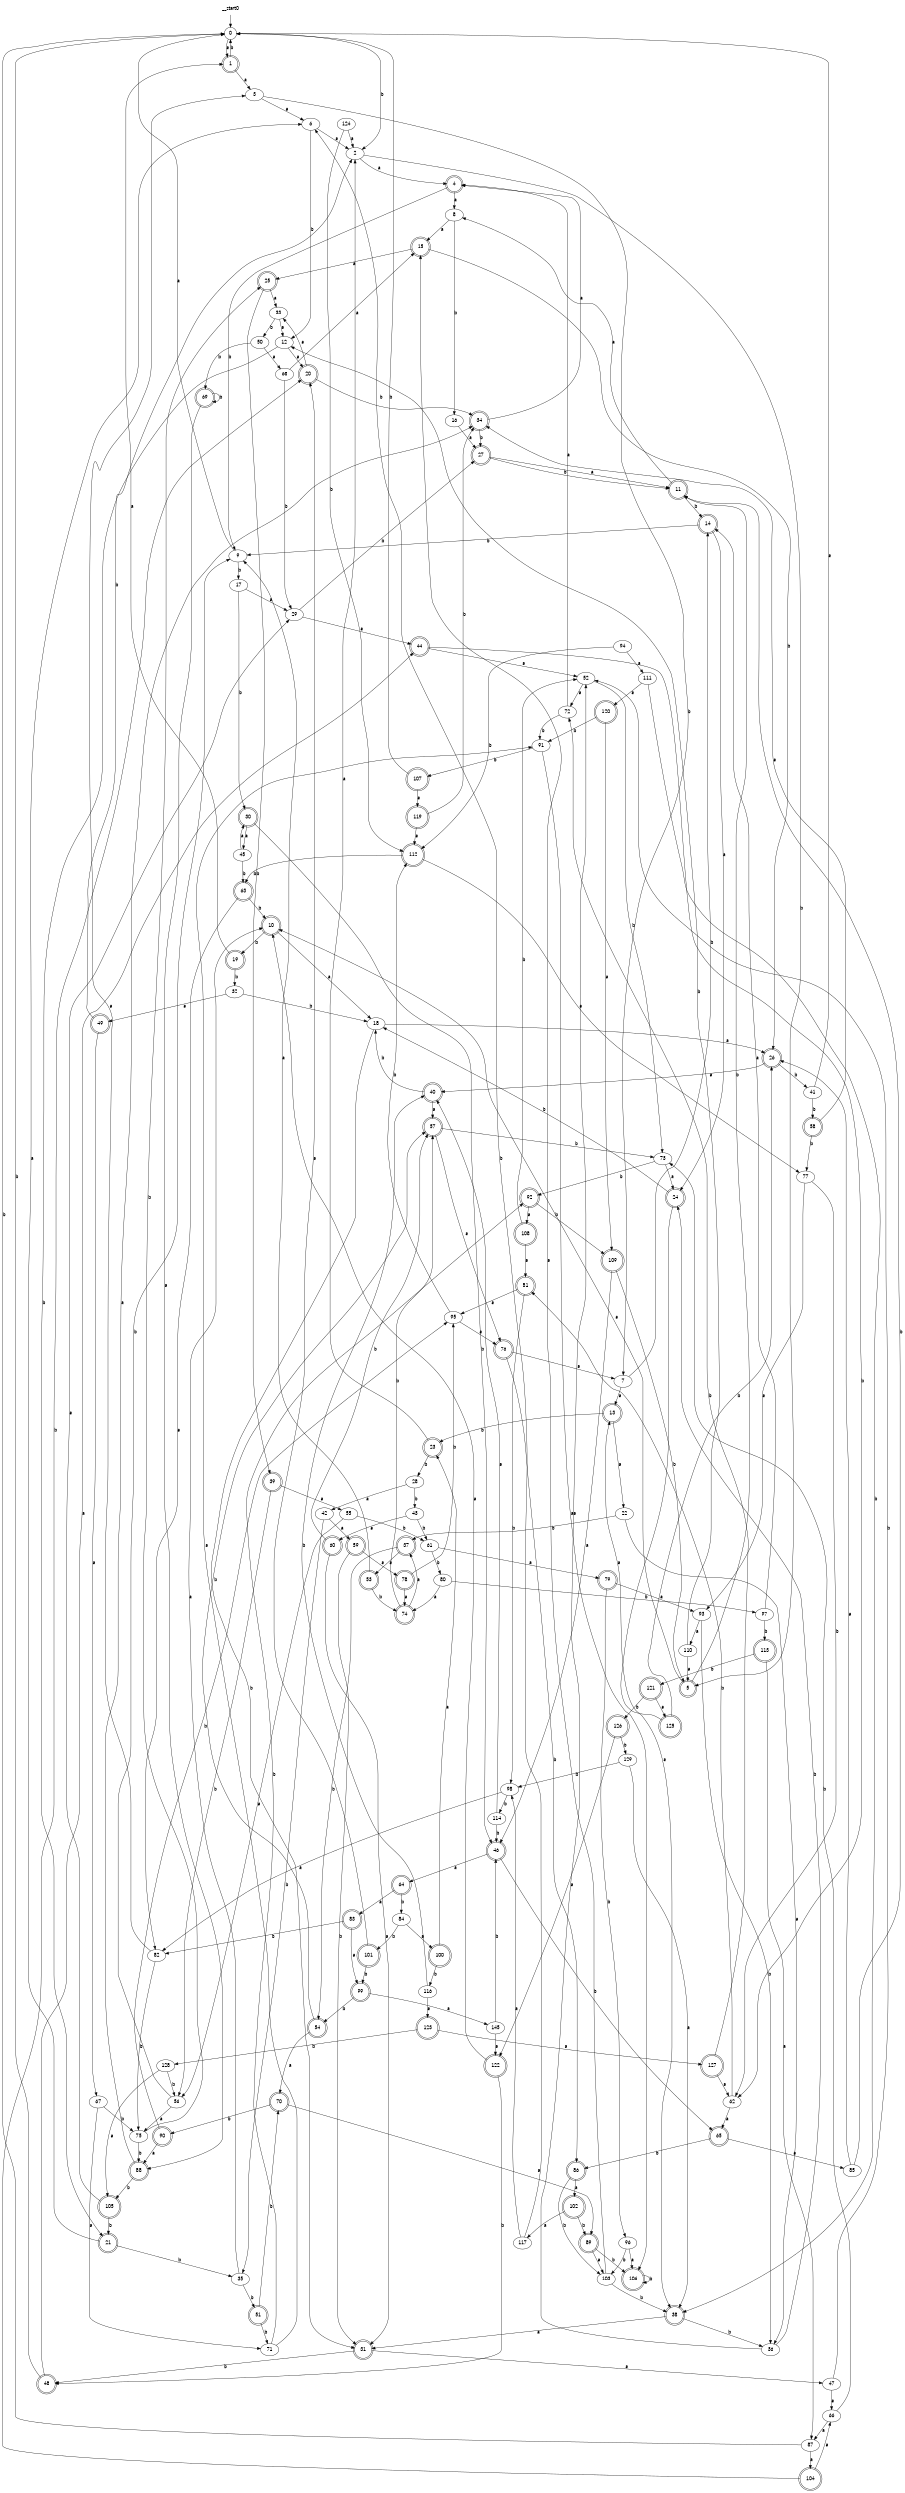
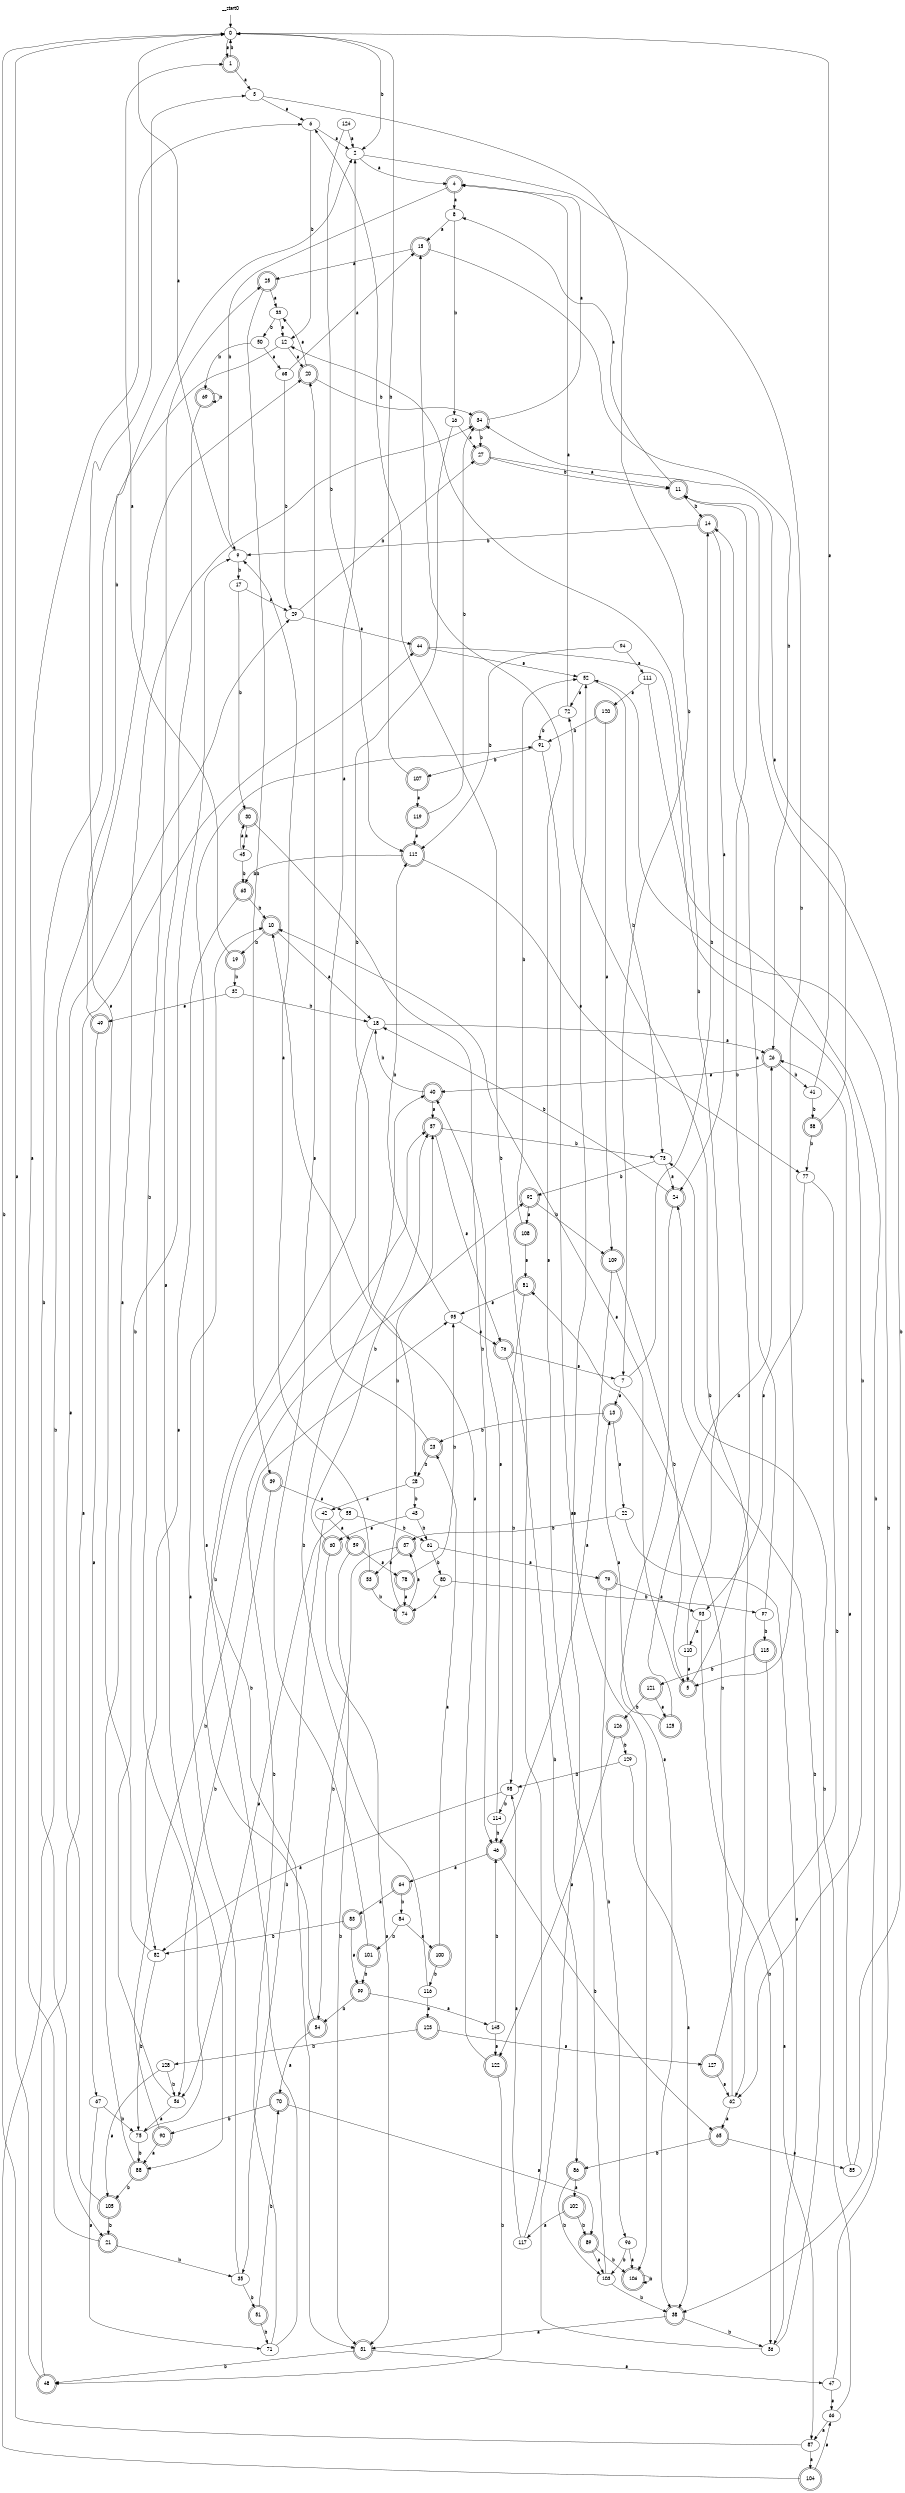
  digraph {
    fontname=Lato
    node [fontname=Lato shape=doublecircle]
    edge [fontname=Lato]
    __start0 [shape=none]
    0 [shape=circle]
    1
    2 [shape=""]
    3 [shape=""]
    4
    5
    6 [shape=""]
    7 [shape=""]
    8 [shape=""]
    9 [shape=""]
    10
    11
    12 [shape=""]
    13
    14
    15
    16 [shape=""]
    17 [shape=""]
    18 [shape=""]
    19
    20
    21
    22 [shape=""]
    23
    24
    25
    26
    27
    28 [shape=""]
    29 [shape=""]
    30
    31
    32 [shape=""]
    33 [shape=""]
    34
    35 [shape=""]
    36 [shape=""]
    37
    38
    39
    40
    41 [shape=""]
    42 [shape=""]
    43 [shape=""]
    44
    45 [shape=""]
    46
    47 [shape=""]
    48
    49
    50 [shape=""]
    51
    52 [shape=""]
    53
    54
    55 [shape=""]
    56 [shape=""]
    57
    58
    59
    60
    61 [shape=""]
    62 [shape=""]
    63
    64
    65
    66 [shape=""]
    67 [shape=""]
    68 [shape=""]
    69
    70
    71 [shape=""]
    72 [shape=""]
    73 [shape=""]
    74
    75 [shape=""]
    76
    77 [shape=""]
    78
    79
    80 [shape=""]
    81
    82 [shape=""]
    83
    84 [shape=""]
    85 [shape=""]
    86
    87 [shape=""]
    88
    89
    90
    91 [shape=""]
    92
    93 [shape=""]
    95 [shape=""]
    96 [shape=""]
    97 [shape=""]
    98 [shape=""]
    99
    100
    101
    102
    103 [shape=""]
    104
    105
    106
    107
    108
    109
    110 [shape=""]
    94 [shape=""]
    111 [shape=""]
    112
    113
    114 [shape=""]
    n117 [label=145 shape=""]
    116 [shape=""]
    117 [shape=""]
    119
    120
    121
    122
    123
    125
    126
    127
    128 [shape=""]
    124 [shape=""]
    129 [shape=""]
    __start0 -> 0
    0 -> 1 [label=a]
    0 -> 2 [label=b]
    1 -> 0 [label=b]
    1 -> 3 [label=a]
    2 -> 4 [label=a]
    2 -> 5 [label=b]
    3 -> 6 [label=a]
    3 -> 7 [label=b]
    4 -> 8 [label=a]
    4 -> 9 [label=b]
    5 -> 10 [label=a]
    5 -> 11 [label=b]
    6 -> 2 [label=a]
    6 -> 12 [label=b]
    7 -> 13 [label=a]
    7 -> 14 [label=b]
    8 -> 15 [label=a]
    8 -> 16 [label=b]
    9 -> 0 [label=a]
    9 -> 17 [label=b]
    10 -> 18 [label=a]
    10 -> 19 [label=b]
    11 -> 8 [label=a]
    11 -> 14 [label=b]
    12 -> 20 [label=a]
    12 -> 21 [label=b]
    13 -> 22 [label=a]
    13 -> 23 [label=b]
    14 -> 9 [label=b]
    14 -> 24 [label=a]
    15 -> 25 [label=a]
    15 -> 26 [label=b]
    16 -> 27 [label=a]
+   16 -> 28 [label=b]
    17 -> 29 [label=a]
    17 -> 30 [label=b]
    18 -> 26 [label=a]
    18 -> 31 [label=b]
    19 -> 1 [label=a]
    19 -> 32 [label=b]
    20 -> 33 [label=a]
    20 -> 34 [label=b]
    21 -> 6 [label=a]
    21 -> 35 [label=b]
    22 -> 36 [label=a]
    22 -> 37 [label=b]
    23 -> 2 [label=a]
    23 -> 28 [label=b]
    24 -> 18 [label=b]
    24 -> 38 [label=a]
    25 -> 33 [label=a]
    25 -> 39 [label=b]
    26 -> 40 [label=a]
    26 -> 41 [label=b]
    27 -> 11 [label=a]
    27 -> 11 [label=b]
    28 -> 42 [label=a]
    28 -> 43 [label=b]
    29 -> 27 [label=b]
    29 -> 44 [label=a]
    30 -> 45 [label=a]
    30 -> 46 [label=b]
    31 -> 47 [label=a]
    31 -> 48 [label=b]
    32 -> 18 [label=b]
    32 -> 49 [label=a]
    33 -> 12 [label=a]
    33 -> 50 [label=b]
    34 -> 4 [label=a]
    34 -> 27 [label=b]
    35 -> 10 [label=a]
    35 -> 51 [label=b]
    36 -> 24 [label=b]
    36 -> 52 [label=a]
    37 -> 53 [label=a]
    37 -> 54 [label=b]
    38 -> 31 [label=a]
    38 -> 36 [label=b]
    39 -> 55 [label=a]
    39 -> 56 [label=b]
    40 -> 18 [label=b]
    40 -> 57 [label=a]
    41 -> 0 [label=a]
    41 -> 58 [label=b]
    42 -> 35 [label=b]
    42 -> 59 [label=a]
    43 -> 60 [label=a]
    43 -> 61 [label=b]
    44 -> 52 [label=a]
    44 -> 62 [label=b]
    45 -> 30 [label=a]
    45 -> 63 [label=b]
    46 -> 64 [label=a]
    46 -> 65 [label=b]
    47 -> 52 [label=b]
    47 -> 66 [label=a]
-   48 -> 0 [label=b]
+   48 -> 0 [label=a]
    48 -> 44 [label=a]
    49 -> 2 [label=b]
    49 -> 67 [label=a]
    50 -> 68 [label=a]
    50 -> 69 [label=b]
    51 -> 70 [label=b]
    51 -> 71 [label=b]
    52 -> 72 [label=a]
    52 -> 73 [label=b]
    53 -> 9 [label=a]
    53 -> 74 [label=b]
    54 -> 57 [label=b]
    54 -> 70 [label=a]
    55 -> 56 [label=a]
    55 -> 61 [label=b]
    56 -> 9 [label=b]
    56 -> 75 [label=a]
    57 -> 73 [label=b]
    57 -> 76 [label=a]
    58 -> 34 [label=a]
    58 -> 77 [label=b]
    59 -> 31 [label=b]
    59 -> 78 [label=a]
    60 -> 31 [label=a]
    60 -> 57 [label=b]
    61 -> 79 [label=a]
    61 -> 80 [label=b]
    62 -> 65 [label=a]
    62 -> 81 [label=b]
    63 -> 10 [label=b]
    63 -> 82 [label=a]
    64 -> 83 [label=a]
    64 -> 84 [label=b]
    65 -> 85 [label=a]
    65 -> 86 [label=b]
    66 -> 73 [label=b]
    66 -> 87 [label=a]
    67 -> 71 [label=a]
    67 -> 75 [label=b]
    68 -> 15 [label=a]
    68 -> 29 [label=b]
    69 -> 69 [label=b]
    69 -> 88 [label=a]
    70 -> 89 [label=a]
    70 -> 90 [label=b]
    71 -> 91 [label=a]
    71 -> 92 [label=b]
    72 -> 4 [label=a]
    72 -> 91 [label=b]
    73 -> 24 [label=a]
    73 -> 92 [label=b]
    74 -> 37 [label=a]
    74 -> 57 [label=b]
    75 -> 25 [label=b]
    75 -> 88 [label=b]
    76 -> 7 [label=a]
    76 -> 86 [label=b]
    77 -> 62 [label=b]
    77 -> 93 [label=a]
    78 -> 74 [label=a]
    78 -> 95 [label=b]
    79 -> 93 [label=a]
    79 -> 96 [label=b]
    80 -> 74 [label=a]
    80 -> 97 [label=b]
    81 -> 95 [label=a]
    81 -> 98 [label=b]
    82 -> 3 [label=a]
    82 -> 75 [label=b]
    83 -> 82 [label=b]
    83 -> 99 [label=a]
    84 -> 100 [label=a]
    84 -> 101 [label=b]
    85 -> 11 [label=b]
    85 -> 26 [label=a]
    86 -> 102 [label=a]
    86 -> 103 [label=b]
    87 -> 0 [label=b]
    87 -> 104 [label=a]
    88 -> 34 [label=a]
    88 -> 105 [label=b]
    89 -> 103 [label=a]
    89 -> 106 [label=b]
    90 -> 88 [label=a]
    90 -> 95 [label=b]
    91 -> 106 [label=a]
    91 -> 107 [label=b]
    92 -> 108 [label=a]
    92 -> 109 [label=b]
    93 -> 36 [label=b]
    93 -> 110 [label=a]
    95 -> 76 [label=a]
    95 -> 112 [label=b]
    96 -> 103 [label=b]
    96 -> 106 [label=a]
    97 -> 14 [label=a]
    97 -> 113 [label=b]
    98 -> 82 [label=a]
    98 -> 114 [label=b]
    99 -> 54 [label=b]
    99 -> n117 [label=a]
    100 -> 23 [label=a]
    100 -> 116 [label=b]
    101 -> 20 [label=a]
    101 -> 99 [label=b]
    102 -> 89 [label=b]
    102 -> 117 [label=a]
    103 -> 15 [label=a]
    103 -> 38 [label=b]
    104 -> 20 [label=b]
    104 -> 66 [label=a]
    105 -> 21 [label=b]
    105 -> 29 [label=a]
    106 -> 106 [label=b]
    107 -> 0 [label=b]
    107 -> 119 [label=a]
    108 -> 52 [label=b]
    108 -> 81 [label=a]
    109 -> 5 [label=b]
    109 -> 46 [label=a]
    110 -> 5 [label=a]
    110 -> 12 [label=b]
    94 -> 111 [label=a]
    94 -> 112 [label=b]
    111 -> 38 [label=b]
    111 -> 120 [label=a]
    112 -> 63 [label=b]
    112 -> 77 [label=a]
    113 -> 87 [label=a]
    113 -> 121 [label=b]
    114 -> 40 [label=a]
    114 -> 46 [label=b]
    n117 -> 46 [label=b]
    n117 -> 122 [label=a]
    116 -> 40 [label=b]
    116 -> 123 [label=a]
    117 -> 6 [label=b]
    117 -> 98 [label=a]
    119 -> 34 [label=b]
    119 -> 112 [label=a]
    120 -> 91 [label=b]
    120 -> 109 [label=a]
    121 -> 125 [label=a]
    121 -> 126 [label=b]
    122 -> 10 [label=a]
    122 -> 48 [label=b]
    123 -> 127 [label=a]
    123 -> 128 [label=b]
    125 -> 13 [label=a]
    125 -> 26 [label=b]
    126 -> 122 [label=a]
    126 -> 129 [label=b]
    127 -> 62 [label=a]
    127 -> 72 [label=b]
    128 -> 56 [label=b]
    128 -> 105 [label=a]
    124 -> 2 [label=a]
    124 -> 112 [label=b]
    129 -> 38 [label=a]
    129 -> 98 [label=b]
  }
